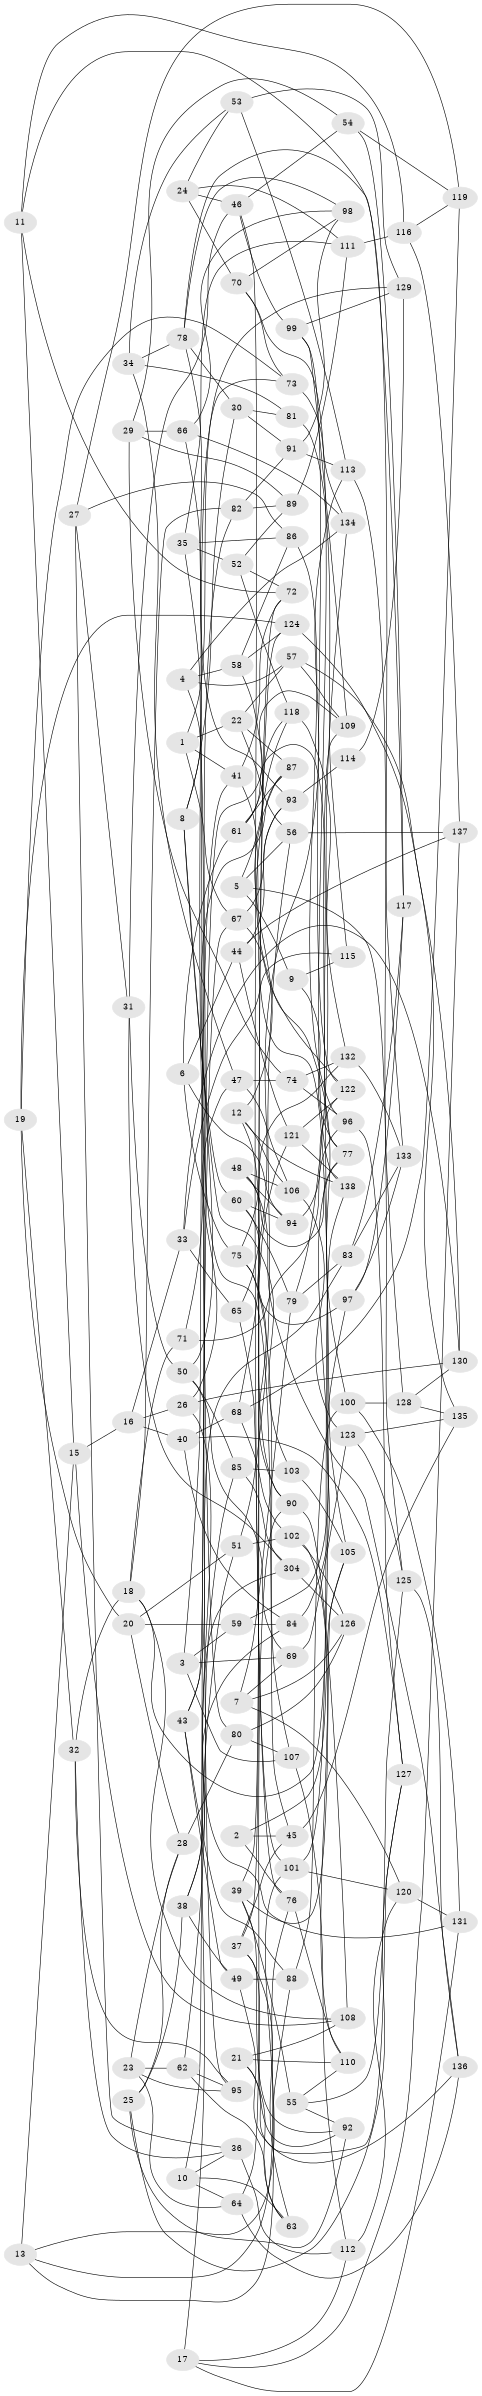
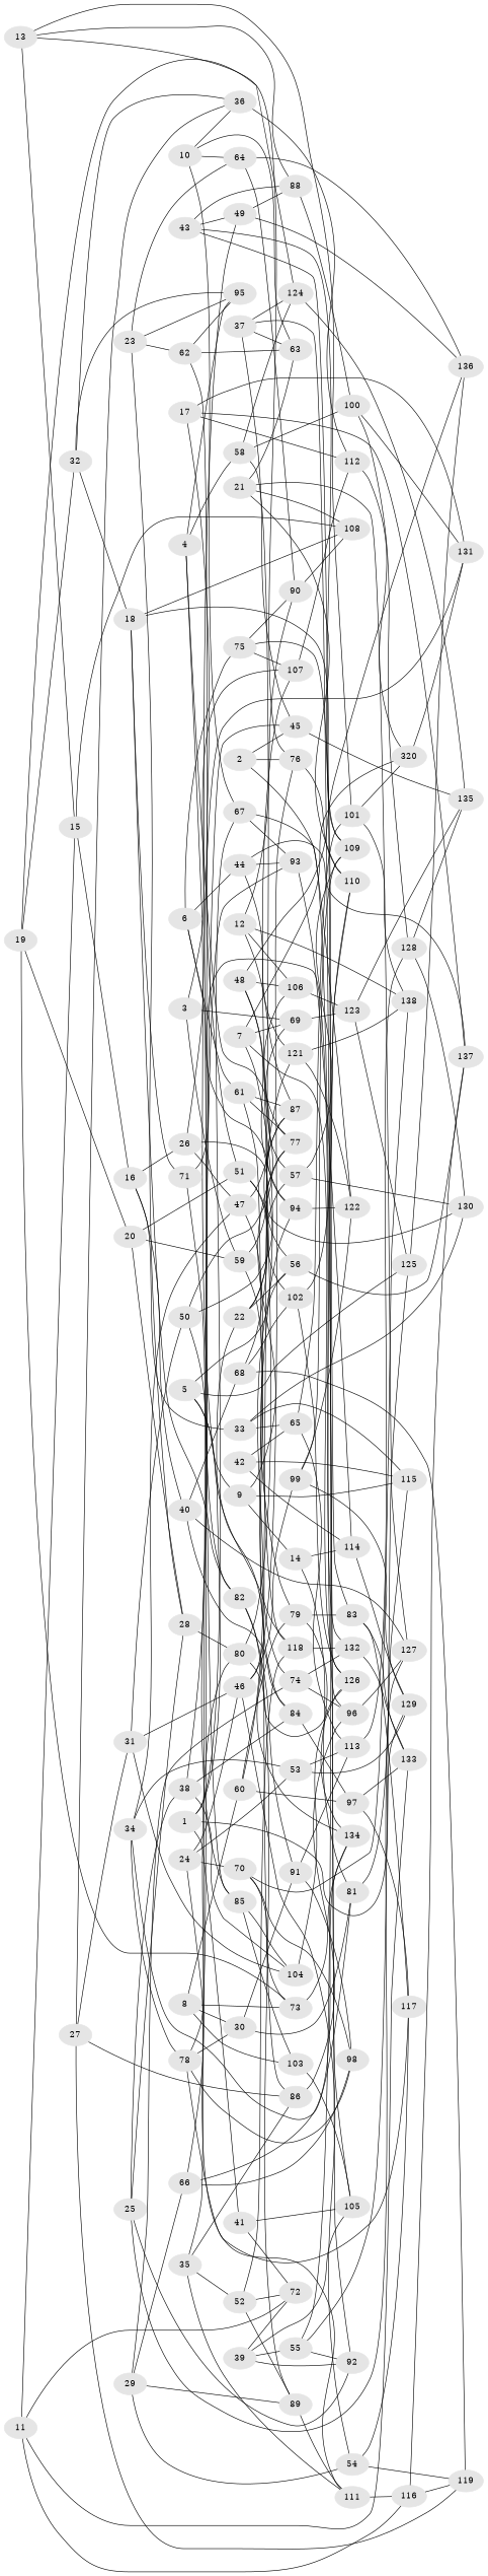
  graph {
    rankdir=LR
    node [color=gray90 style=filled]
    1
    22
    41
    67
    129
    57
    56
    87
    105
    72
    93
    122
    2
    45
    76
    135
    54
    119
    117
    110
    3
    59
    69
    107
    77
    84
    123
    112
    4
    58
    95
    134
    109
    130
    124
    86
    100
    5
    9
    118
    125
+   14
    115
    137
    132
    136
    6
    44
    61
    75
    94
    121
    90
    7
    79
-   120
+   120 [label=320]
    126
    83
    131
    8
    30
    60
    73
    103
    81
    91
    97
    114
    10
    36
    63
    64
    11
    15
    116
    133
    16
    108
    12
    106
    138
    13
    88
    101
    26
    33
    40
    47
    65
    127
    68
    17
    51
    102
    18
    71
    82
    96
    89
    19
    20
    32
    28
    80
    21
    23
    62
    85
    24
    46
    53
    70
    111
    99
    113
    98
    25
    38
    92
-   104 [label=304]
+   104
    49
    74
    27
    31
    50
    29
    66
    34
    78
    35
    52
    37
    39
    55
+   42
    43
    48
    128
    1 -- 22
    1 -- 41
    1 -- 67
    1 -- 129
    22 -- 57
    22 -- 56
    22 -- 87
    41 -- 105
    41 -- 72
    67 -- 93
    67 -- 122
    57 -- 109
    57 -- 130
    56 -- 137
    93 -- 114
    2 -- 105
    2 -- 45
    2 -- 76
    45 -- 135
    76 -- 110
    54 -- 119
    54 -- 117
-   3 -- 41
    3 -- 59
    3 -- 69
    3 -- 107
    59 -- 77
    59 -- 84
    69 -- 123
    107 -- 112
    84 -- 97
    123 -- 135
    123 -- 125
    112 -- 120
    4 -- 57
    4 -- 58
    4 -- 95
    4 -- 134
    58 -- 124
    58 -- 86
    58 -- 100
    124 -- 135
    86 -- 96
    100 -- 131
    100 -- 128
    5 -- 56
    5 -- 9
    5 -- 118
    5 -- 125
    9 -- 77
+   9 -- 14
    9 -- 115
    118 -- 132
    125 -- 136
+   14 -- 81
+   14 -- 114
    132 -- 133
    6 -- 44
    6 -- 61
    6 -- 75
    6 -- 94
    44 -- 93
    44 -- 137
    44 -- 121
    61 -- 87
    61 -- 77
    61 -- 118
    75 -- 107
    75 -- 132
    75 -- 90
    94 -- 122
    121 -- 122
    121 -- 138
    90 -- 108
    7 -- 69
    7 -- 79
    7 -- 120
    7 -- 126
    79 -- 134
    79 -- 83
    120 -- 131
    83 -- 117
    83 -- 133
    8 -- 30
    8 -- 60
    8 -- 73
    8 -- 103
    30 -- 81
    30 -- 91
    60 -- 94
    60 -- 79
    60 -- 97
    73 -- 134
    103 -- 105
    81 -- 115
    91 -- 113
    91 -- 98
    97 -- 117
    97 -- 133
    114 -- 129
    10 -- 67
    10 -- 36
    10 -- 63
    10 -- 64
    36 -- 112
    64 -- 136
    64 -- 90
    11 -- 72
    11 -- 15
    11 -- 116
    11 -- 133
    15 -- 16
    15 -- 108
    116 -- 119
    116 -- 137
    16 -- 26
    16 -- 33
    16 -- 40
    12 -- 87
    12 -- 90
    12 -- 106
    12 -- 138
    106 -- 123
    13 -- 76
    13 -- 15
    13 -- 88
    13 -- 101
    88 -- 100
    101 -- 120
    101 -- 138
    26 -- 130
    26 -- 131
    26 -- 47
    33 -- 130
    33 -- 115
    33 -- 65
    40 -- 84
    40 -- 127
    40 -- 68
    47 -- 106
    47 -- 74
    65 -- 101
    65 -- 113
    68 -- 119
    68 -- 121
    68 -- 102
    17 -- 112
    17 -- 137
    17 -- 131
    17 -- 51
    51 -- 56
    51 -- 102
    102 -- 110
    102 -- 126
    18 -- 109
    18 -- 108
    18 -- 71
    18 -- 82
    71 -- 82
    71 -- 96
    82 -- 91
    82 -- 89
    96 -- 127
    89 -- 111
    19 -- 124
    19 -- 73
    19 -- 20
    19 -- 32
    20 -- 59
    20 -- 51
    20 -- 28
    32 -- 95
    32 -- 36
    32 -- 18
    28 -- 80
    80 -- 107
    80 -- 126
    21 -- 110
    21 -- 63
    21 -- 108
    21 -- 127
    23 -- 95
    23 -- 64
    23 -- 28
    23 -- 62
    62 -- 95
    62 -- 63
    62 -- 85
    85 -- 103
    85 -- 104
    24 -- 46
    24 -- 53
    24 -- 70
    24 -- 111
    46 -- 76
    46 -- 54
    46 -- 99
    53 -- 129
    53 -- 113
    70 -- 73
    70 -- 138
    70 -- 98
    111 -- 116
    99 -- 129
    99 -- 122
    99 -- 109
    113 -- 128
    25 -- 127
    25 -- 28
    25 -- 38
    25 -- 92
    38 -- 84
    38 -- 104
    38 -- 49
    104 -- 126
    49 -- 136
    49 -- 88
    74 -- 132
    74 -- 96
    27 -- 119
    27 -- 86
    27 -- 36
    27 -- 31
    31 -- 46
    31 -- 104
    31 -- 50
    50 -- 87
    50 -- 69
    50 -- 85
    29 -- 54
    29 -- 89
    29 -- 74
    29 -- 66
    66 -- 134
    66 -- 80
    66 -- 98
    34 -- 81
    34 -- 47
    34 -- 53
    34 -- 78
    78 -- 93
    78 -- 117
    78 -- 30
    78 -- 98
    35 -- 45
    35 -- 86
    35 -- 111
    35 -- 52
    52 -- 72
    52 -- 118
    52 -- 89
    37 -- 45
    37 -- 124
    37 -- 63
    37 -- 92
    39 -- 105
    39 -- 72
    39 -- 92
    39 -- 55
    55 -- 110
    55 -- 125
    55 -- 92
+   42 -- 115
+   42 -- 114
+   42 -- 65
    43 -- 109
    43 -- 83
    43 -- 88
    43 -- 49
    48 -- 77
    48 -- 136
    48 -- 94
    48 -- 106
    128 -- 135
    128 -- 130
  }
